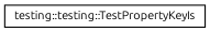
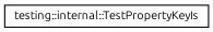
  digraph {
    rankdir=TB
    fontname=Ubuntu
-   n1 [color=black fillcolor=white fontname=Ubuntu fontsize=10 height=0.2 label="testing::testing::TestPropertyKeyIs" shape=record style=filled width=0.4]
+   n1 [color=black fillcolor=white fontname=Ubuntu fontsize=10 height=0.2 label="testing::internal::TestPropertyKeyIs" shape=record style=filled width=0.4]
  }
